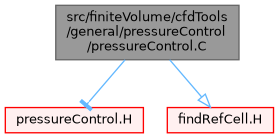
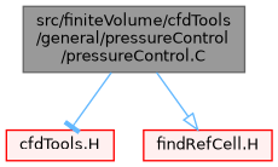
  digraph {
    node [color=red fillcolor="#FFF0F0" fontname=Helvetica fontsize=10 shape=box style=filled]
    edge [color=steelblue1 fontname=Helvetica fontsize=10 labelfontname=Helvetica labelfontsize=10 style=solid]
    n1 [color=gray40 fillcolor=grey60 fontcolor=black height=0.2 label="src/finiteVolume/cfdTools\l/general/pressureControl\l/pressureControl.C" width=0.4]
-   n2 [height=0.2 label="pressureControl.H" width=0.4]
+   n2 [height=0.2 label="cfdTools.H" width=0.4]
    n3 [height=0.2 label="findRefCell.H" width=0.4]
    n1 -> n2 [arrowhead=tee]
    n1 -> n3 [arrowhead=onormal]
  }
